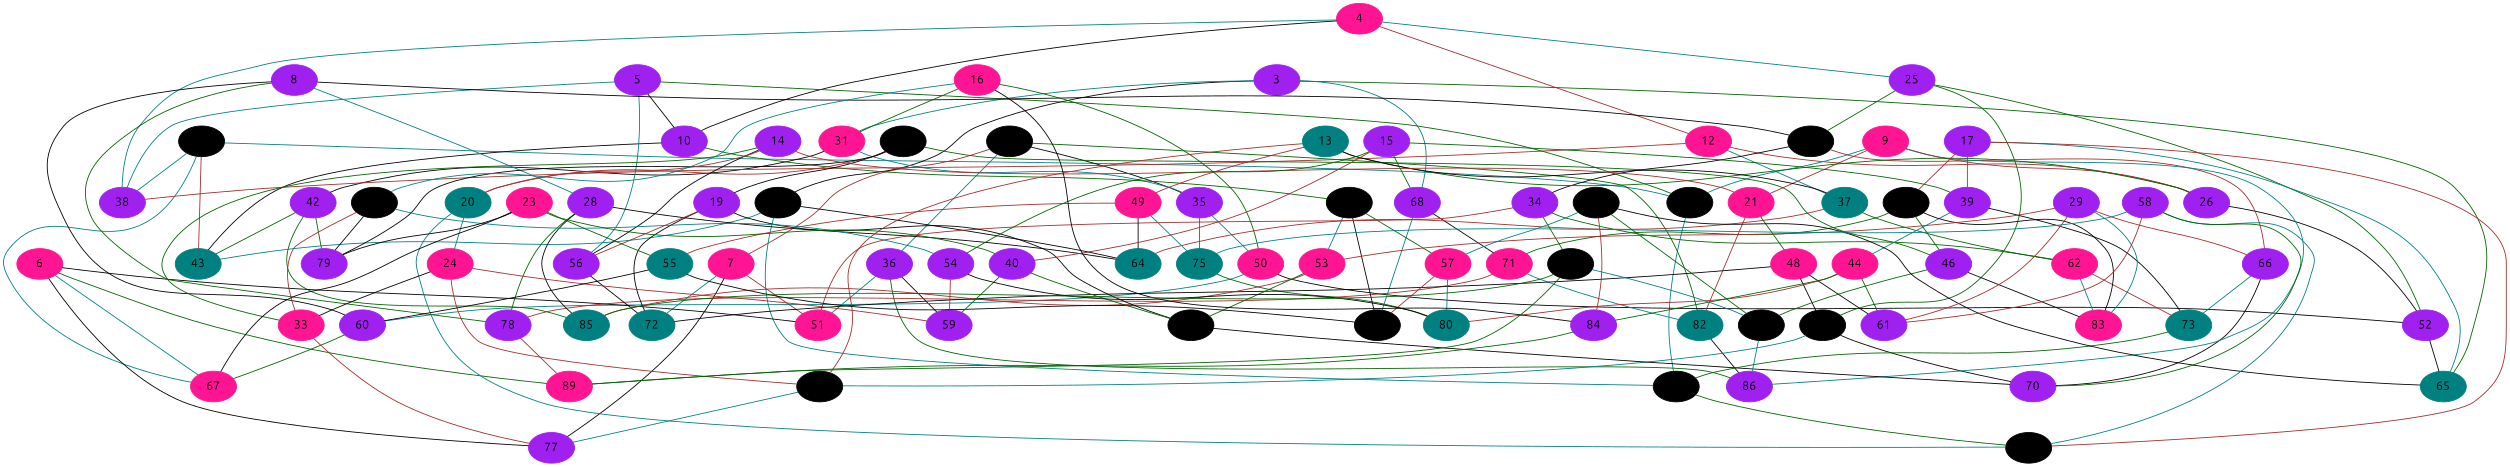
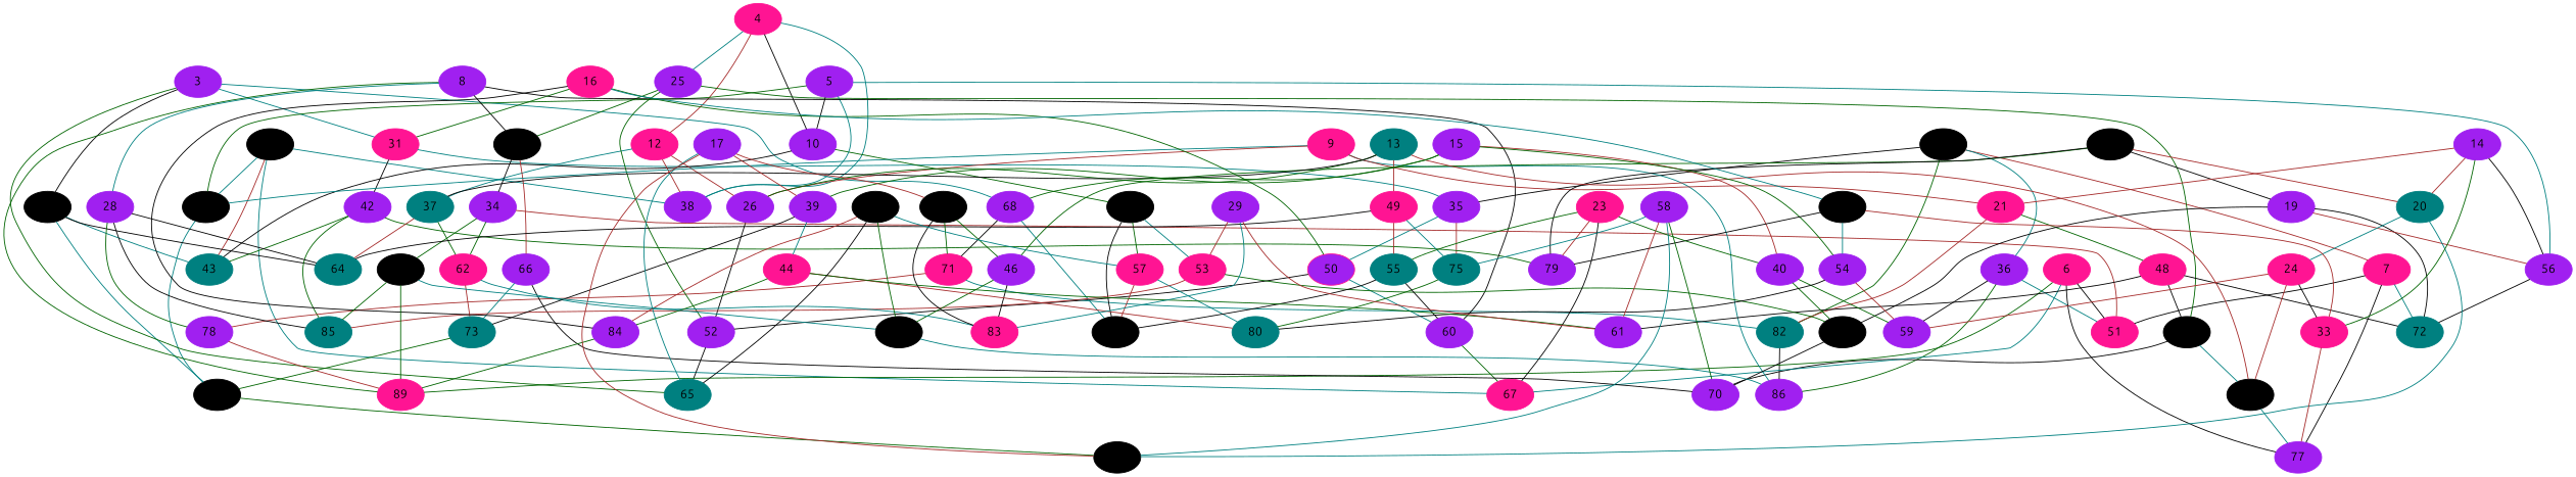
  graph {
    fontname=Ubuntu
    node [color=purple fontname=Ubuntu style=filled]
    edge [color=black fontname=Ubuntu]
    1 [color=black]
    30 [color=black]
    38
    43 [color=teal]
    67 [color=deeppink]
    81 [color=black]
    2 [color=black]
    7 [color=deeppink]
    35
    36
    82 [color=teal]
    51 [color=deeppink]
    77
    72 [color=teal]
-   50 [color=deeppink]
+   50 [color=deeppink fillcolor=purple]
    75 [color=teal]
    86
    59
    18 [color=black]
    3
    31 [color=deeppink]
    65 [color=teal]
    68
    64 [color=teal]
    42
    71 [color=deeppink]
    87 [color=black]
    4 [color=deeppink]
    10
    12 [color=deeppink]
    25
    45 [color=black]
    26
    37 [color=teal]
    27 [color=black]
    52
    63 [color=black]
    5
    56
    6 [color=deeppink]
    89 [color=deeppink]
    8
    28
    60
    78
    34
    66
    85 [color=teal]
    9 [color=deeppink]
    21 [color=deeppink]
    48 [color=deeppink]
    57 [color=deeppink]
    53 [color=deeppink]
    11 [color=black]
    19
    20 [color=teal]
    46
    79
    69 [color=black]
    88 [color=black]
    24 [color=deeppink]
    76 [color=black]
    83 [color=deeppink]
    62 [color=deeppink]
    13 [color=teal]
    49 [color=deeppink]
    74 [color=black]
    55 [color=teal]
    14
    33 [color=deeppink]
    15
    39
    40
    54
    44 [color=deeppink]
    73 [color=teal]
    80 [color=teal]
    16 [color=deeppink]
    32 [color=black]
    84
    17
    41 [color=black]
    70
    61
    22 [color=black]
    23 [color=deeppink]
    47 [color=black]
    29
    58
    1 -- 30 [color=teal]
    1 -- 38 [color=teal]
    1 -- 43 [color=brown]
    1 -- 67 [color=teal]
    30 -- 81 [color=teal]
    81 -- 88 [color=darkgreen]
    2 -- 7 [color=brown]
    2 -- 35
    2 -- 36 [color=teal]
    2 -- 82 [color=darkgreen]
-   7 -- 51 [color=brown]
+   7 -- 51
    7 -- 77
    7 -- 72 [color=teal]
    35 -- 50 [color=teal]
    35 -- 75 [color=brown]
    36 -- 51 [color=teal]
    36 -- 86 [color=darkgreen]
    36 -- 59
    82 -- 86
    50 -- 52
    50 -- 60 [color=teal]
    75 -- 80 [color=darkgreen]
    18 -- 43 [color=teal]
    18 -- 81 [color=teal]
    18 -- 64
    3 -- 18
    3 -- 31 [color=teal]
    3 -- 65 [color=darkgreen]
    3 -- 68 [color=teal]
    31 -- 35 [color=teal]
    31 -- 42
    68 -- 71
    68 -- 87 [color=teal]
    42 -- 43 [color=darkgreen]
    42 -- 85 [color=darkgreen]
    42 -- 79 [color=darkgreen]
    71 -- 82 [color=teal]
    71 -- 78 [color=brown]
    4 -- 38 [color=teal]
    4 -- 10
    4 -- 12 [color=brown]
    4 -- 25 [color=teal]
    10 -- 43
    10 -- 45 [color=darkgreen]
    12 -- 38 [color=brown]
    12 -- 26 [color=brown]
    12 -- 37 [color=teal]
    25 -- 27 [color=darkgreen]
    25 -- 52 [color=darkgreen]
    25 -- 63 [color=darkgreen]
    45 -- 87
    45 -- 57 [color=darkgreen]
    45 -- 53 [color=teal]
    26 -- 52
    37 -- 64 [color=brown]
    37 -- 62 [color=darkgreen]
    27 -- 34
    27 -- 66 [color=brown]
    52 -- 65
    63 -- 74 [color=teal]
    63 -- 70
    5 -- 30 [color=darkgreen]
    5 -- 38 [color=teal]
    5 -- 10
    5 -- 56 [color=teal]
    56 -- 72
    6 -- 67 [color=teal]
    6 -- 51
    6 -- 77
    6 -- 89 [color=darkgreen]
    8 -- 27
    8 -- 28 [color=teal]
    8 -- 60
-   8 -- 78 [color=darkgreen]
+   8 -- 89 [color=darkgreen]
    28 -- 64
    28 -- 78 [color=darkgreen]
    28 -- 85
    60 -- 67 [color=darkgreen]
    78 -- 89 [color=brown]
    34 -- 51 [color=brown]
    34 -- 62 [color=darkgreen]
    34 -- 47 [color=darkgreen]
    66 -- 73 [color=teal]
    66 -- 70
    9 -- 30 [color=teal]
    9 -- 86 [color=teal]
    9 -- 26 [color=brown]
    9 -- 21 [color=brown]
    21 -- 82 [color=brown]
    21 -- 48 [color=darkgreen]
    48 -- 72
    48 -- 63
    48 -- 61
    57 -- 87 [color=brown]
    57 -- 80 [color=teal]
    53 -- 85 [color=brown]
    53 -- 69 [color=darkgreen]
    11 -- 19
    11 -- 20 [color=brown]
    11 -- 46 [color=darkgreen]
    11 -- 79
    19 -- 72
    19 -- 56 [color=brown]
    19 -- 69
    20 -- 88 [color=teal]
    20 -- 24 [color=teal]
    46 -- 76 [color=darkgreen]
    46 -- 83
    69 -- 70
    24 -- 59 [color=brown]
    24 -- 74 [color=brown]
    24 -- 33
    76 -- 86 [color=teal]
    62 -- 83 [color=teal]
    62 -- 73 [color=brown]
    13 -- 26 [color=darkgreen]
    13 -- 37
    13 -- 49 [color=brown]
    13 -- 74 [color=brown]
    49 -- 75 [color=teal]
    49 -- 64
    49 -- 55 [color=brown]
    74 -- 77 [color=teal]
    55 -- 87
    55 -- 60
    14 -- 56
    14 -- 21 [color=brown]
    14 -- 20 [color=brown]
    14 -- 33 [color=darkgreen]
    33 -- 77 [color=brown]
    15 -- 68 [color=darkgreen]
    15 -- 39 [color=darkgreen]
    15 -- 40 [color=brown]
    15 -- 54 [color=darkgreen]
    39 -- 44 [color=teal]
    39 -- 73
    40 -- 59 [color=darkgreen]
    40 -- 69 [color=darkgreen]
    54 -- 59 [color=brown]
    54 -- 80
    44 -- 80 [color=brown]
    44 -- 84 [color=darkgreen]
    44 -- 61 [color=darkgreen]
    73 -- 81 [color=darkgreen]
    16 -- 50 [color=darkgreen]
    16 -- 31 [color=darkgreen]
    16 -- 32 [color=teal]
    16 -- 84
    32 -- 79
    32 -- 33 [color=brown]
    32 -- 54 [color=teal]
    84 -- 89 [color=darkgreen]
    17 -- 65 [color=teal]
    17 -- 88 [color=brown]
    17 -- 39 [color=brown]
    17 -- 41 [color=brown]
    41 -- 71 [color=darkgreen]
    41 -- 46 [color=darkgreen]
    41 -- 83
    22 -- 65
    22 -- 57 [color=teal]
    22 -- 76 [color=darkgreen]
    22 -- 84 [color=brown]
    23 -- 67
-   23 -- 79
+   23 -- 79 [color=brown]
    23 -- 55 [color=darkgreen]
    23 -- 40 [color=darkgreen]
    47 -- 89 [color=darkgreen]
    47 -- 85 [color=darkgreen]
    47 -- 76 [color=teal]
-   29 -- 66 [color=brown]
    29 -- 53 [color=brown]
    29 -- 83 [color=teal]
    29 -- 61 [color=brown]
    58 -- 75 [color=teal]
    58 -- 88 [color=teal]
    58 -- 70 [color=darkgreen]
    58 -- 61 [color=brown]
  }
